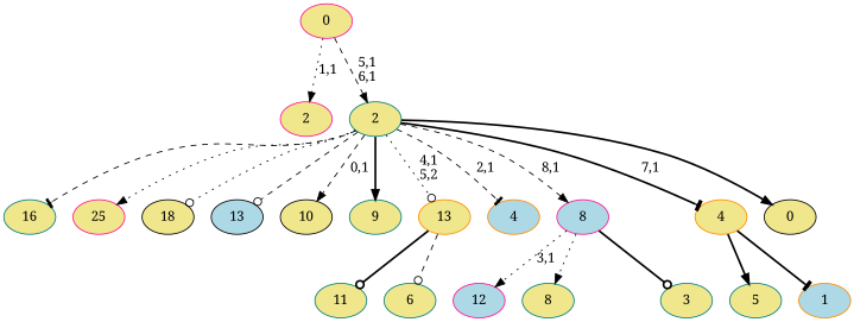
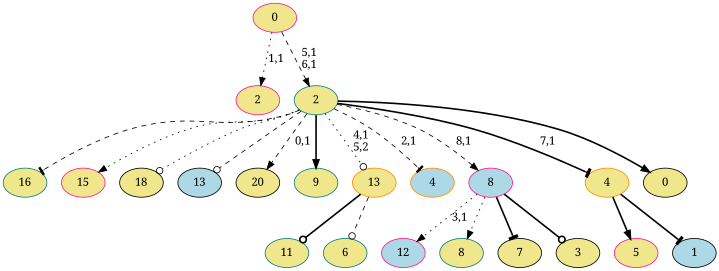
  digraph {
    fontname="Noto Serif"
    node [color=teal fillcolor=khaki fontname="Noto Serif" style=filled]
    edge [arrowhead=normal fontname="Noto Serif" style=bold]
    n1 [label=16]
-   n2 [color=deeppink label=25]
+   n2 [color=deeppink label=15]
    n3 [color=black label=18]
    n4 [color=black fillcolor=lightblue label=13]
    n5 [color=deeppink fillcolor=lightblue label=12]
    n6 [label=11]
-   n7 [color=black label=10]
+   n7 [color=black label=20]
    n8 [label=9]
    n9 [label=8]
+   n10 [color=black label=7]
    n11 [label=6]
    13 [color=darkorange]
-   n13 [label=5]
+   n13 [color=deeppink label=5]
    n14 [color=darkorange fillcolor=lightblue label=4]
-   n15 [label=3]
+   n15 [color=black label=3]
    8 [color=deeppink fillcolor=lightblue]
    n17 [color=deeppink label=2]
-   n18 [color=darkorange fillcolor=lightblue label=1]
+   n18 [color=black fillcolor=lightblue label=1]
    4 [color=darkorange]
    n20 [color=black label=0]
    2
    0 [color=deeppink]
    13 -> n6 [arrowhead=odot]
    13 -> n11 [arrowhead=odot style=dashed]
    8 -> n5 [label="3,1" style=dotted]
    8 -> n9 [style=dotted]
+   8 -> n10 [arrowhead=tee]
    8 -> n15 [arrowhead=odot]
    4 -> n13
    4 -> n18 [arrowhead=tee]
    2 -> n1 [arrowhead=tee style=dashed]
    2 -> n2 [style=dotted]
    2 -> n3 [arrowhead=odot style=dotted]
    2 -> n4 [arrowhead=odot style=dashed]
    2 -> n7 [label="0,1" style=dashed]
    2 -> n8
    2 -> 13 [arrowhead=odot label="4,1\n5,2" style=dotted]
    2 -> n14 [arrowhead=tee label="2,1" style=dashed]
    2 -> 8 [label="8,1" style=dashed]
    2 -> 4 [arrowhead=tee label="7,1"]
    2 -> n20
    0 -> n17 [label="1,1" style=dotted]
    0 -> 2 [label="5,1\n6,1" style=dashed]
  }
